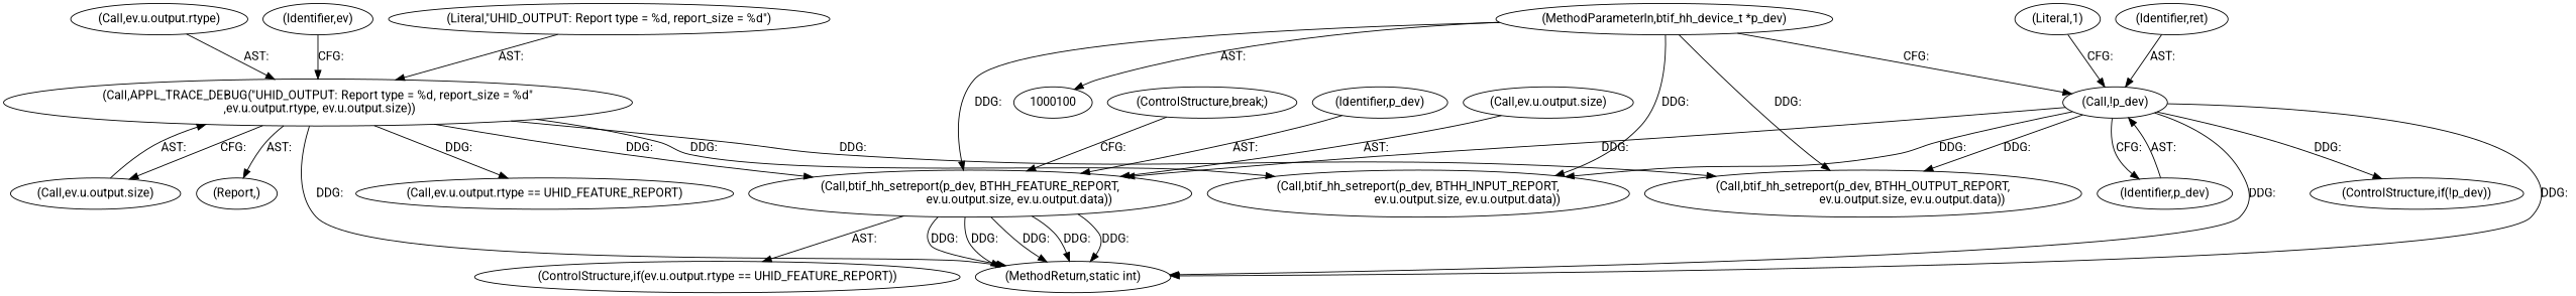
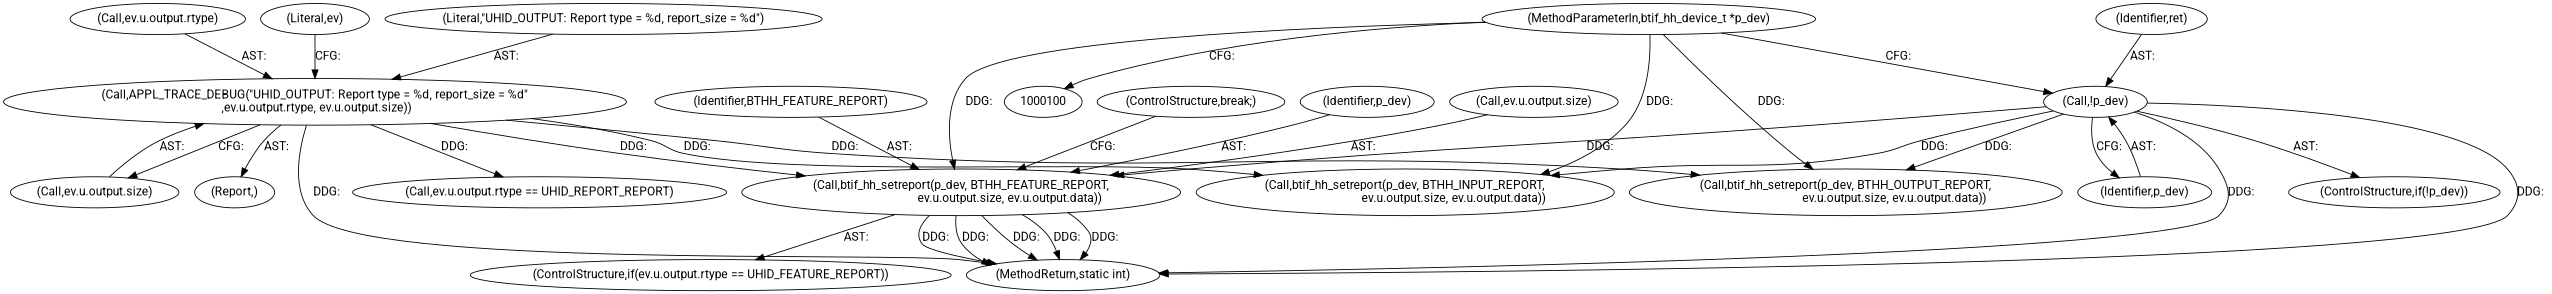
  digraph {
    fontname=Roboto
    node [fontname=Roboto]
    edge [fontname=Roboto]
    n1 [label="(Call,btif_hh_setreport(p_dev, BTHH_FEATURE_REPORT,\n                              ev.u.output.size, ev.u.output.data))"]
    n2 [label="(ControlStructure,if(ev.u.output.rtype == UHID_FEATURE_REPORT))"]
    n3 [label="(MethodReturn,static int)"]
    n4 [label="(Call,!p_dev)"]
    n5 [label="(ControlStructure,if(!p_dev))"]
    n6 [label="(Call,btif_hh_setreport(p_dev, BTHH_INPUT_REPORT,\n                              ev.u.output.size, ev.u.output.data))"]
    n7 [label="(Identifier,p_dev)"]
    n8 [label="(Call,btif_hh_setreport(p_dev, BTHH_OUTPUT_REPORT,\n                              ev.u.output.size, ev.u.output.data))"]
    n9 [label="(MethodParameterIn,btif_hh_device_t *p_dev)"]
    1000100
    n11 [label="(Call,APPL_TRACE_DEBUG(\"UHID_OUTPUT: Report type = %d, report_size = %d\"\n ,ev.u.output.rtype, ev.u.output.size))"]
-   n12 [label="(Call,ev.u.output.rtype == UHID_FEATURE_REPORT)"]
+   n12 [label="(Call,ev.u.output.rtype == UHID_REPORT_REPORT)"]
    n13 [label="(Call,ev.u.output.size)"]
    n14 [label="(Report,)"]
-   n15 [label="(Literal,1)"]
+   n16 [label="(Identifier,BTHH_FEATURE_REPORT)"]
    n17 [label="(Identifier,ret)"]
    n18 [label="(Call,ev.u.output.rtype)"]
-   n19 [label="(Identifier,ev)"]
+   n19 [label="(Literal,ev)"]
    n20 [label="(ControlStructure,break;)"]
    n21 [label="(Identifier,p_dev)"]
    n22 [label="(Call,ev.u.output.size)"]
    n23 [label="(Literal,\"UHID_OUTPUT: Report type = %d, report_size = %d\")"]
    n1 -> n2 [label="AST: "]
    n1 -> n3 [label="DDG: "]
    n1 -> n3 [label="DDG: "]
    n1 -> n3 [label="DDG: "]
    n1 -> n3 [label="DDG: "]
    n1 -> n3 [label="DDG: "]
    n4 -> n1 [label="DDG: "]
    n4 -> n3 [label="DDG: "]
    n4 -> n3 [label="DDG: "]
-   n4 -> n5 [label="DDG: "]
+   n4 -> n5 [label="AST: "]
    n4 -> n6 [label="DDG: "]
    n4 -> n7 [label="CFG: "]
    n4 -> n8 [label="DDG: "]
    n7 -> n4 [label="AST: "]
    n9 -> n1 [label="DDG: "]
    n9 -> n4 [label="CFG: "]
    n9 -> n6 [label="DDG: "]
    n9 -> n8 [label="DDG: "]
-   n9 -> 1000100 [label="AST: "]
+   n9 -> 1000100 [label="CFG: "]
    n11 -> n1 [label="DDG: "]
    n11 -> n3 [label="DDG: "]
    n11 -> n6 [label="DDG: "]
    n11 -> n8 [label="DDG: "]
    n11 -> n12 [label="DDG: "]
    n11 -> n13 [label="CFG: "]
    n11 -> n14 [label="AST: "]
    n13 -> n11 [label="AST: "]
-   n15 -> n4 [label="CFG: "]
+   n16 -> n1 [label="AST: "]
    n17 -> n4 [label="AST: "]
    n18 -> n11 [label="AST: "]
    n19 -> n11 [label="CFG: "]
    n20 -> n1 [label="CFG: "]
    n21 -> n1 [label="AST: "]
    n22 -> n1 [label="AST: "]
    n23 -> n11 [label="AST: "]
  }
